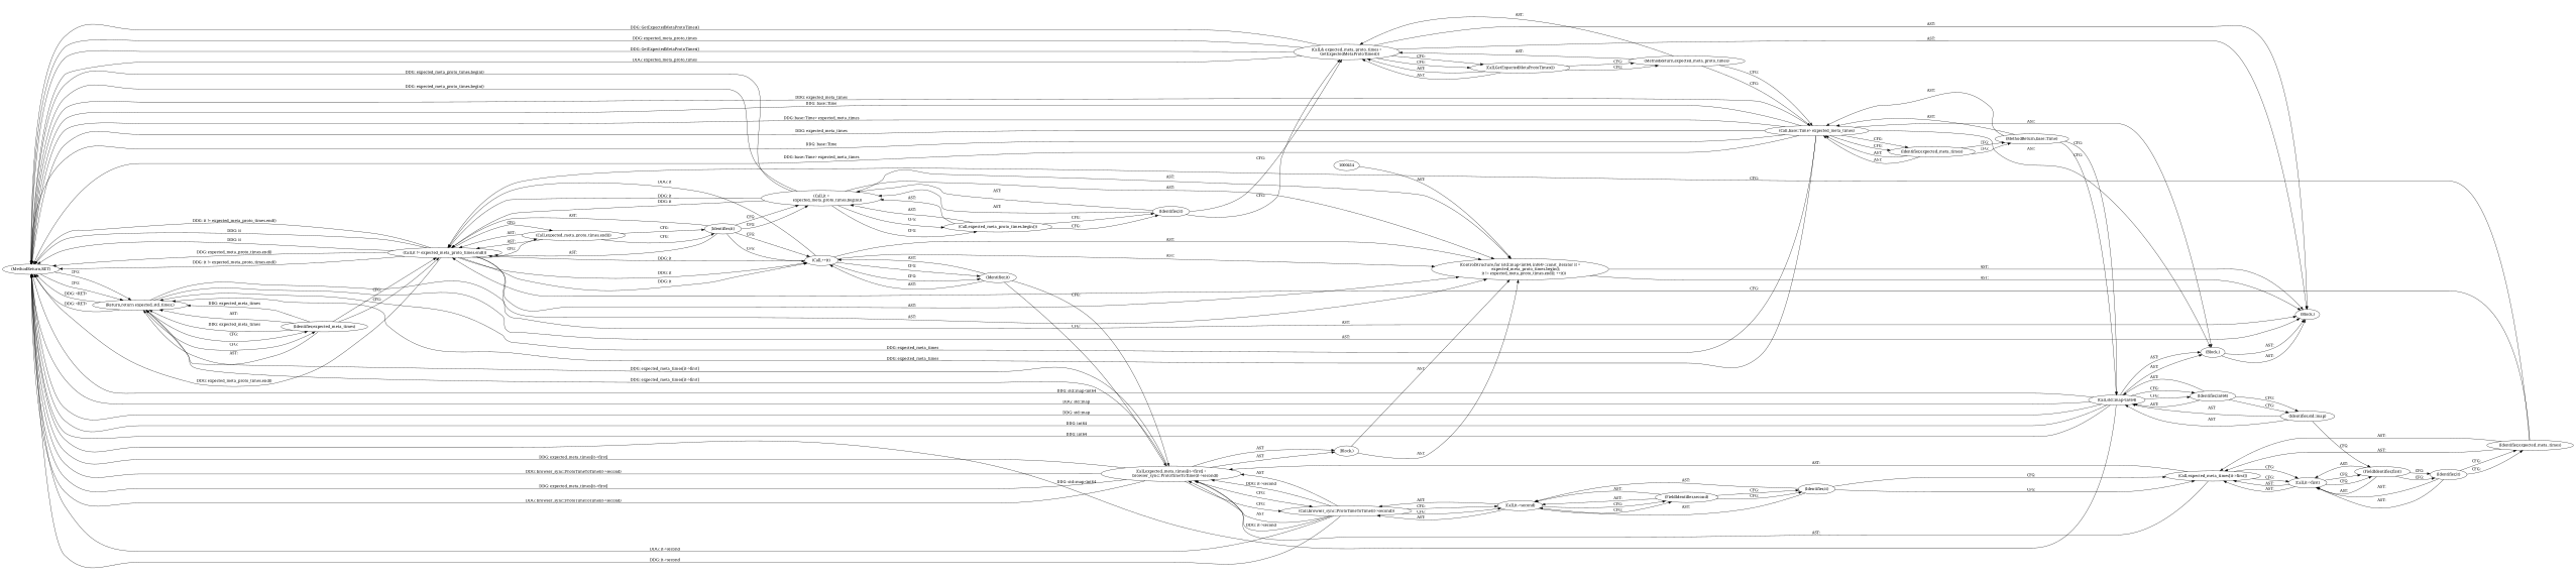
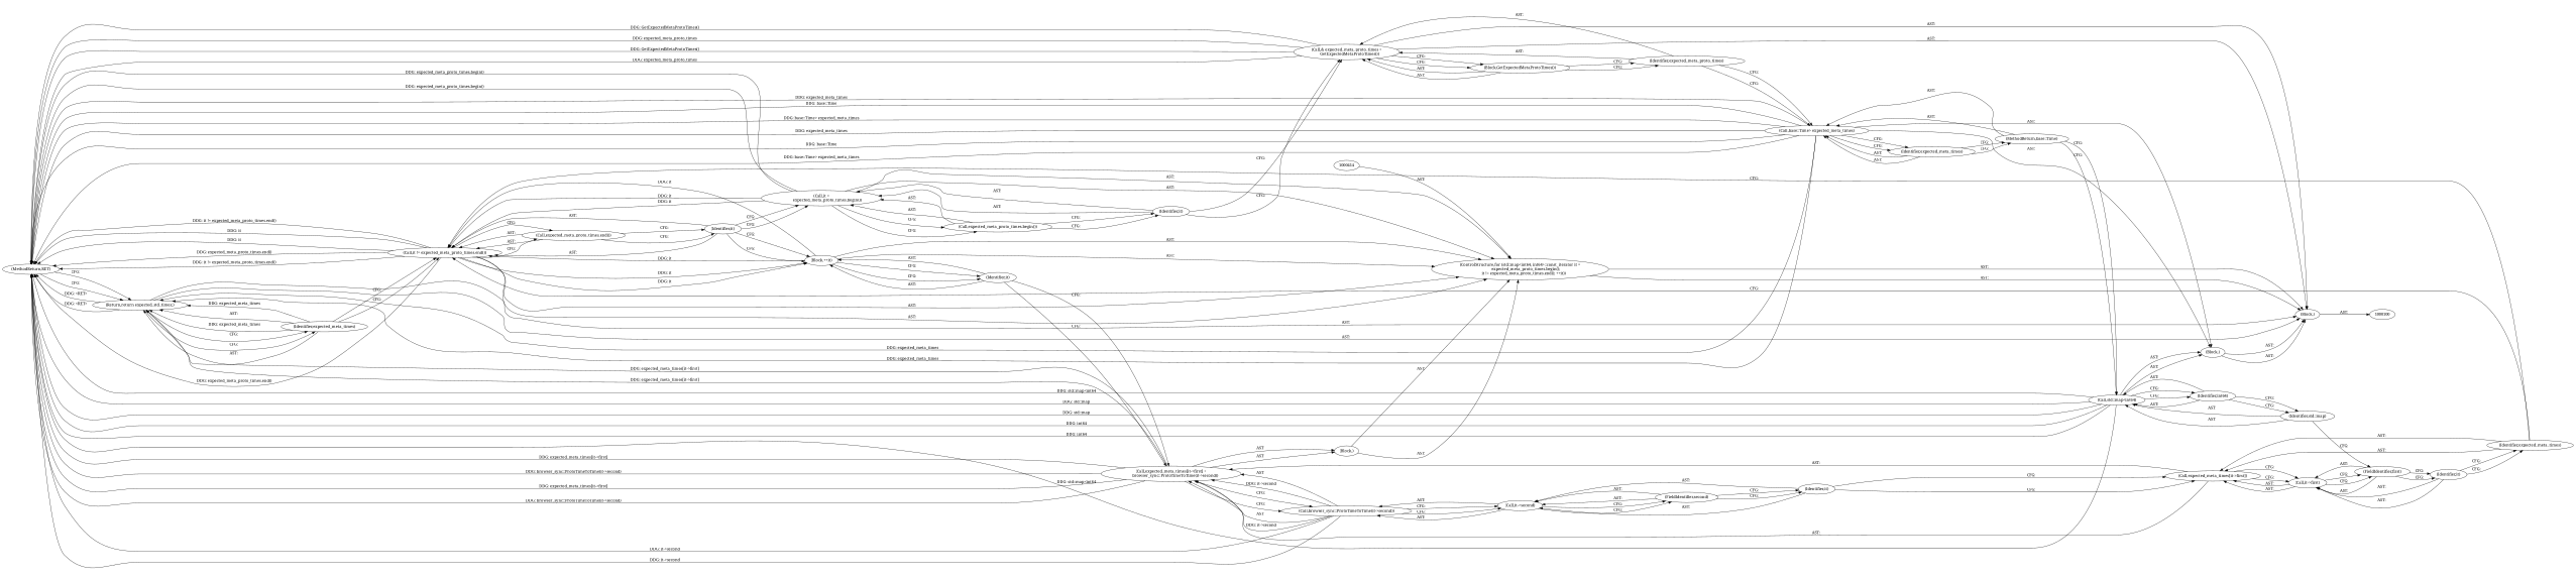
  digraph {
    fontname="Noto Serif"
    rankdir=LR
    node [fontname="Noto Serif"]
    edge [fontname="Noto Serif"]
    n1 [label="(MethodReturn,RET)"]
    n2 [label="(Return,return expected_std_times;)"]
    n3 [label="(Block,)"]
    n4 [label="(Identifier,expected_meta_times)"]
+   1000100
    n6 [label="(Call,it != expected_meta_proto_times.end())"]
    n7 [label="(ControlStructure,for (std::map<int64, int64>::const_iterator it =\n           expected_meta_proto_times.begin();\n       it != expected_meta_proto_times.end(); ++it))"]
    n8 [label="(Call,expected_meta_proto_times.end())"]
-   n9 [label="(Call,++it)"]
+   n9 [label="(Block,++it)"]
    n10 [label="(Identifier,int64)"]
    n11 [label="(Call,std::map<int64)"]
    n12 [label="(Identifier,std::map)"]
    n13 [label="(Block,)"]
    n14 [label="(FieldIdentifier,first)"]
    n15 [label="(Call,base::Time> expected_meta_times)"]
    n16 [label="(Identifier,expected_meta_times)"]
    n17 [label="(MethodReturn,base::Time)"]
    n18 [label="(Call,& expected_meta_proto_times =\n      GetExpectedMetaProtoTimes())"]
-   n19 [label="(Call,GetExpectedMetaProtoTimes())"]
-   n20 [label="(MethodReturn,expected_meta_proto_times)"]
+   n19 [label="(Block,GetExpectedMetaProtoTimes())"]
+   n20 [label="(Identifier,expected_meta_proto_times)"]
    n21 [label="(Call,it =\n           expected_meta_proto_times.begin())"]
    n22 [label="(Call,expected_meta_proto_times.begin())"]
    n23 [label="(Identifier,it)"]
    n24 [label="(Identifier,it)"]
    n25 [label="(Identifier,it)"]
    n26 [label="(Call,expected_meta_times[it->first] =\n        browser_sync::ProtoTimeToTime(it->second))"]
    n27 [label="(Block,)"]
    n28 [label="(Call,browser_sync::ProtoTimeToTime(it->second))"]
    n29 [label="(Call,it->first)"]
    n30 [label="(Call,expected_meta_times[it->first])"]
    n31 [label="(Identifier,it)"]
    n32 [label="(Identifier,expected_meta_times)"]
    n33 [label="(Call,it->second)"]
    n34 [label="(FieldIdentifier,second)"]
    n35 [label="(Identifier,it)"]
    n36 [label=1000414]
    n1 -> n2 [label="CFG: "]
    n1 -> n2 [label="CFG: "]
    n2 -> n1 [label="DDG: <RET>"]
    n2 -> n1 [label="DDG: <RET>"]
    n2 -> n3 [label="AST: "]
    n2 -> n3 [label="AST: "]
    n2 -> n4 [label="CFG: "]
    n2 -> n4 [label="CFG: "]
+   n3 -> 1000100 [label="AST: "]
    n4 -> n2 [label="AST: "]
    n4 -> n2 [label="DDG: expected_meta_times"]
    n4 -> n2 [label="AST: "]
    n4 -> n2 [label="DDG: expected_meta_times"]
    n4 -> n6 [label="CFG: "]
    n4 -> n6 [label="CFG: "]
    n6 -> n1 [label="DDG: it != expected_meta_proto_times.end()"]
    n6 -> n1 [label="DDG: it"]
    n6 -> n1 [label="DDG: expected_meta_proto_times.end()"]
    n6 -> n1 [label="DDG: it != expected_meta_proto_times.end()"]
    n6 -> n1 [label="DDG: it"]
    n6 -> n1 [label="DDG: expected_meta_proto_times.end()"]
    n6 -> n7 [label="AST: "]
    n6 -> n7 [label="AST: "]
    n6 -> n8 [label="CFG: "]
    n6 -> n8 [label="CFG: "]
    n6 -> n9 [label="DDG: it"]
    n6 -> n9 [label="DDG: it"]
    n7 -> n3 [label="AST: "]
    n7 -> n3 [label="AST: "]
    n8 -> n6 [label="AST: "]
    n8 -> n6 [label="AST: "]
    n8 -> n24 [label="CFG: "]
    n8 -> n24 [label="CFG: "]
    n9 -> n6 [label="DDG: it"]
    n9 -> n6 [label="DDG: it"]
    n9 -> n7 [label="AST: "]
    n9 -> n7 [label="AST: "]
    n9 -> n25 [label="CFG: "]
    n9 -> n25 [label="CFG: "]
    n10 -> n11 [label="AST: "]
    n10 -> n11 [label="AST: "]
    n10 -> n12 [label="CFG: "]
    n10 -> n12 [label="CFG: "]
    n11 -> n1 [label="DDG: std::map"]
    n11 -> n1 [label="DDG: int64"]
    n11 -> n1 [label="DDG: std::map<int64"]
    n11 -> n1 [label="DDG: std::map"]
    n11 -> n1 [label="DDG: int64"]
    n11 -> n1 [label="DDG: std::map<int64"]
    n11 -> n10 [label="CFG: "]
    n11 -> n10 [label="CFG: "]
    n11 -> n13 [label="AST: "]
    n11 -> n13 [label="AST: "]
    n12 -> n11 [label="AST: "]
    n12 -> n11 [label="AST: "]
    n12 -> n14 [label="CFG: "]
    n13 -> n3 [label="AST: "]
    n13 -> n3 [label="AST: "]
    n14 -> n29 [label="AST: "]
    n14 -> n29 [label="AST: "]
    n14 -> n31 [label="CFG: "]
    n14 -> n31 [label="CFG: "]
    n15 -> n1 [label="DDG: expected_meta_times"]
    n15 -> n1 [label="DDG: base::Time"]
    n15 -> n1 [label="DDG: base::Time> expected_meta_times"]
    n15 -> n1 [label="DDG: expected_meta_times"]
    n15 -> n1 [label="DDG: base::Time"]
    n15 -> n1 [label="DDG: base::Time> expected_meta_times"]
    n15 -> n2 [label="DDG: expected_meta_times"]
    n15 -> n2 [label="DDG: expected_meta_times"]
    n15 -> n13 [label="AST: "]
    n15 -> n13 [label="AST: "]
    n15 -> n16 [label="CFG: "]
    n15 -> n16 [label="CFG: "]
    n16 -> n15 [label="AST: "]
    n16 -> n15 [label="AST: "]
    n16 -> n17 [label="CFG: "]
    n16 -> n17 [label="CFG: "]
    n17 -> n11 [label="CFG: "]
    n17 -> n11 [label="CFG: "]
    n17 -> n15 [label="AST: "]
    n17 -> n15 [label="AST: "]
    n18 -> n1 [label="DDG: GetExpectedMetaProtoTimes()"]
    n18 -> n1 [label="DDG: expected_meta_proto_times"]
    n18 -> n1 [label="DDG: GetExpectedMetaProtoTimes()"]
    n18 -> n1 [label="DDG: expected_meta_proto_times"]
    n18 -> n3 [label="AST: "]
    n18 -> n3 [label="AST: "]
    n18 -> n19 [label="CFG: "]
    n18 -> n19 [label="CFG: "]
    n19 -> n18 [label="AST: "]
    n19 -> n18 [label="AST: "]
    n19 -> n20 [label="CFG: "]
    n19 -> n20 [label="CFG: "]
    n20 -> n15 [label="CFG: "]
    n20 -> n15 [label="CFG: "]
    n20 -> n18 [label="AST: "]
    n20 -> n18 [label="AST: "]
    n21 -> n1 [label="DDG: expected_meta_proto_times.begin()"]
    n21 -> n1 [label="DDG: expected_meta_proto_times.begin()"]
    n21 -> n6 [label="DDG: it"]
    n21 -> n6 [label="DDG: it"]
    n21 -> n7 [label="AST: "]
    n21 -> n7 [label="AST: "]
    n21 -> n22 [label="CFG: "]
    n21 -> n22 [label="CFG: "]
    n22 -> n21 [label="AST: "]
    n22 -> n21 [label="AST: "]
    n22 -> n23 [label="CFG: "]
    n22 -> n23 [label="CFG: "]
    n23 -> n18 [label="CFG: "]
    n23 -> n18 [label="CFG: "]
    n23 -> n21 [label="AST: "]
    n23 -> n21 [label="AST: "]
    n24 -> n6 [label="AST: "]
    n24 -> n6 [label="AST: "]
    n24 -> n9 [label="CFG: "]
    n24 -> n9 [label="CFG: "]
    n24 -> n21 [label="CFG: "]
    n24 -> n21 [label="CFG: "]
    n25 -> n9 [label="AST: "]
    n25 -> n9 [label="AST: "]
    n25 -> n26 [label="CFG: "]
    n25 -> n26 [label="CFG: "]
    n26 -> n1 [label="DDG: browser_sync::ProtoTimeToTime(it->second)"]
    n26 -> n1 [label="DDG: expected_meta_times[it->first]"]
    n26 -> n1 [label="DDG: browser_sync::ProtoTimeToTime(it->second)"]
    n26 -> n1 [label="DDG: expected_meta_times[it->first]"]
    n26 -> n2 [label="DDG: expected_meta_times[it->first]"]
    n26 -> n2 [label="DDG: expected_meta_times[it->first]"]
    n26 -> n27 [label="AST: "]
    n26 -> n27 [label="AST: "]
    n26 -> n28 [label="CFG: "]
    n26 -> n28 [label="CFG: "]
    n27 -> n7 [label="AST: "]
    n27 -> n7 [label="AST: "]
    n28 -> n1 [label="DDG: it->second"]
    n28 -> n1 [label="DDG: it->second"]
    n28 -> n26 [label="AST: "]
    n28 -> n26 [label="DDG: it->second"]
    n28 -> n26 [label="AST: "]
    n28 -> n26 [label="DDG: it->second"]
    n28 -> n33 [label="CFG: "]
    n28 -> n33 [label="CFG: "]
    n29 -> n14 [label="CFG: "]
    n29 -> n14 [label="CFG: "]
    n29 -> n30 [label="AST: "]
    n29 -> n30 [label="AST: "]
    n30 -> n26 [label="AST: "]
    n30 -> n26 [label="AST: "]
    n30 -> n29 [label="CFG: "]
    n30 -> n29 [label="CFG: "]
    n31 -> n29 [label="AST: "]
    n31 -> n29 [label="AST: "]
    n31 -> n32 [label="CFG: "]
    n31 -> n32 [label="CFG: "]
    n32 -> n6 [label="CFG: "]
    n32 -> n6 [label="CFG: "]
    n32 -> n30 [label="AST: "]
    n32 -> n30 [label="AST: "]
    n33 -> n28 [label="AST: "]
    n33 -> n28 [label="AST: "]
    n33 -> n34 [label="CFG: "]
    n33 -> n34 [label="CFG: "]
    n34 -> n33 [label="AST: "]
    n34 -> n33 [label="AST: "]
    n34 -> n35 [label="CFG: "]
    n34 -> n35 [label="CFG: "]
    n35 -> n30 [label="CFG: "]
    n35 -> n30 [label="CFG: "]
    n35 -> n33 [label="AST: "]
    n35 -> n33 [label="AST: "]
    n36 -> n7 [label="AST: "]
  }
